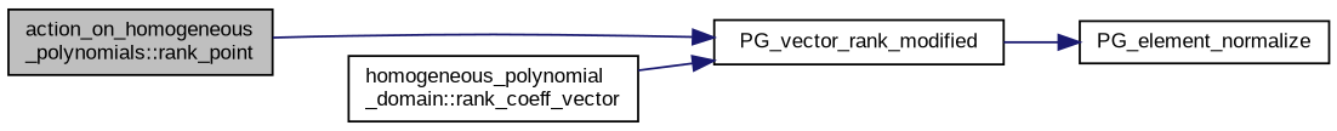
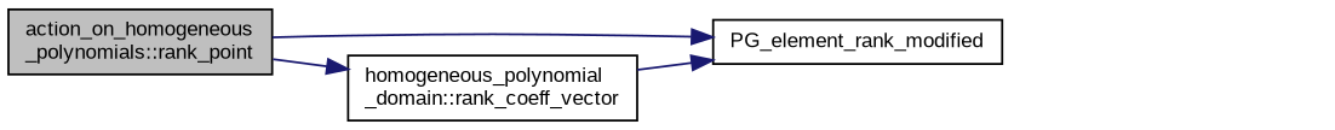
  digraph {
    rankdir=LR
    fontname="Liberation Sans"
    node [color=black fillcolor=white fontname="Liberation Sans" fontsize=10 shape=record style=filled]
    edge [color=midnightblue fontname="Liberation Sans" fontsize=10 labelfontname=Helvetica labelfontsize=10 style=solid]
    n1 [fillcolor=grey75 fontcolor=black height=0.2 label="action_on_homogeneous\l_polynomials::rank_point" width=0.4]
-   n2 [height=0.2 label=PG_vector_rank_modified width=0.4]
+   n2 [height=0.2 label=PG_element_rank_modified width=0.4]
    n3 [height=0.2 label="homogeneous_polynomial\l_domain::rank_coeff_vector" width=0.4]
-   n4 [height=0.2 label=PG_element_normalize width=0.4]
    n1 -> n2
-   n2 -> n4
+   n1 -> n3
    n3 -> n2
  }
